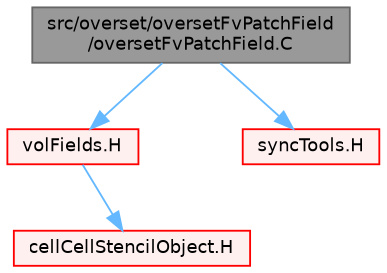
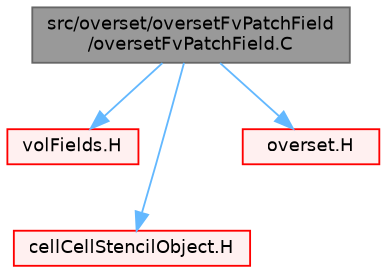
  digraph {
    node [color=red fillcolor="#FFF0F0" fontname=Helvetica fontsize=10 shape=box style=filled]
    edge [color=steelblue1 fontname=Helvetica fontsize=10 labelfontname=Helvetica labelfontsize=10 style=solid]
    n1 [color=gray40 fillcolor=grey60 fontcolor=black height=0.2 label="src/overset/oversetFvPatchField\l/oversetFvPatchField.C" width=0.4]
    n2 [height=0.2 label="volFields.H" width=0.4]
    n3 [height=0.2 label="cellCellStencilObject.H" width=0.4]
-   n4 [height=0.2 label="syncTools.H" width=0.4]
+   n4 [height=0.2 label="overset.H" width=0.4]
    n1 -> n2
-   n2 -> n3
+   n1 -> n3
    n1 -> n4
  }
